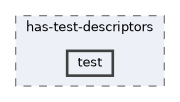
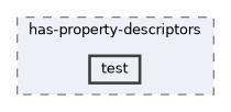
  digraph {
    compound=true
    n1 [color=grey25 fillcolor="#edf0f7" fontname=Helvetica fontsize=10 height=0.2 label=test shape=box style="filled,bold" width=0.4]
    subgraph cluster_1 {
      bgcolor="#edf0f7"
      fontname=Helvetica
      fontsize=10
-     label="has-test-descriptors"
+     label="has-property-descriptors"
      pencolor=grey50
      style="filled,dashed"
      n1
    }
  }
